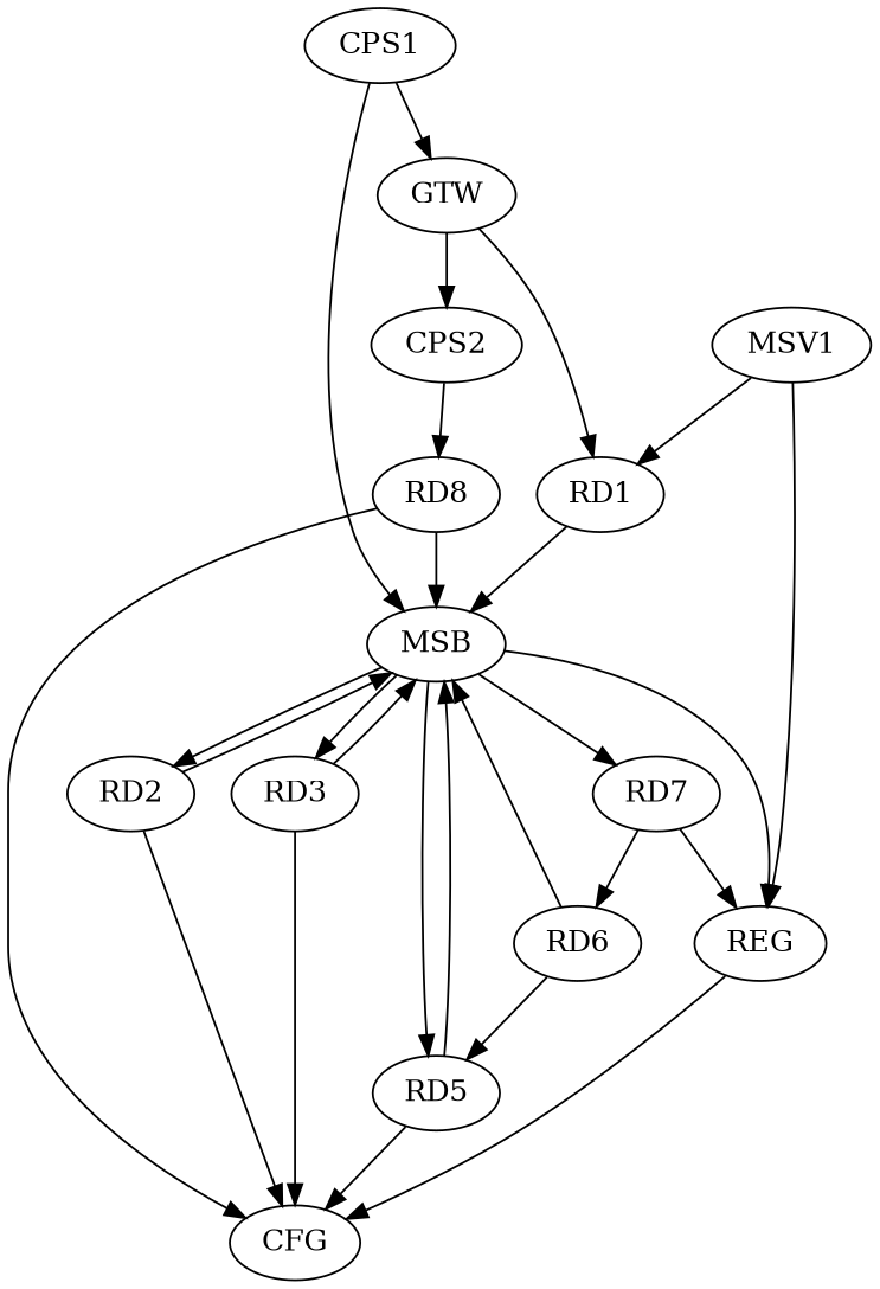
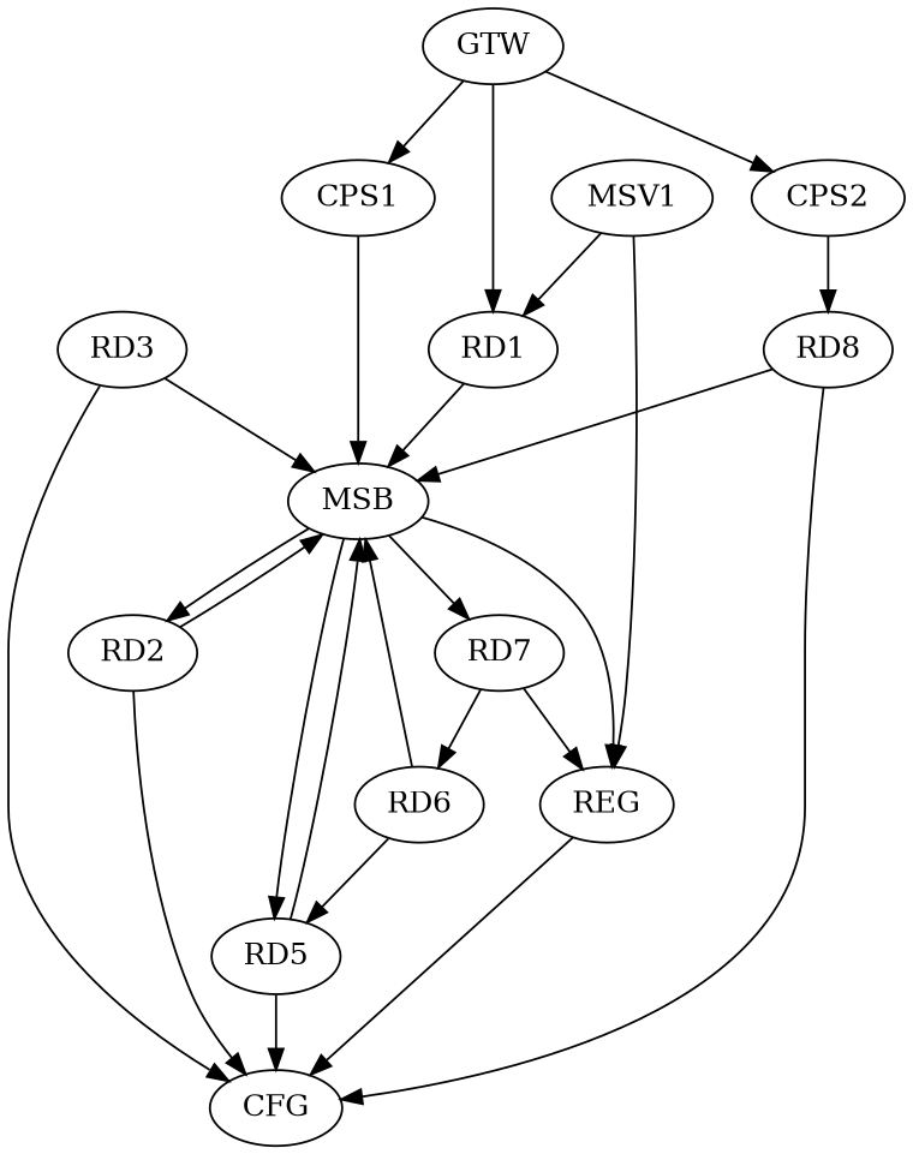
  strict digraph {
    n1 [label=RD1]
    n2 [label=MSB]
    n3 [label=RD2]
    n4 [label=RD3]
    n5 [label=RD5]
    n6 [label=RD7]
    n7 [label=REG]
    n8 [label=CFG]
    n9 [label=RD6]
    n10 [label=RD8]
    n11 [label=CPS1]
    n12 [label=CPS2]
    n13 [label=GTW]
    n14 [label=MSV1]
    n1 -> n2
    n2 -> n3
-   n2 -> n4
    n2 -> n5
    n2 -> n6
    n2 -> n7
    n3 -> n2
    n3 -> n8
    n4 -> n2
    n4 -> n8
    n5 -> n2
    n5 -> n8
    n6 -> n7
    n6 -> n9
    n7 -> n8
    n9 -> n2
    n9 -> n5
    n10 -> n2
    n10 -> n8
    n11 -> n2
    n12 -> n10
    n13 -> n1
-   n11 -> n13
+   n13 -> n11
    n13 -> n12
    n14 -> n1
    n14 -> n7
  }
